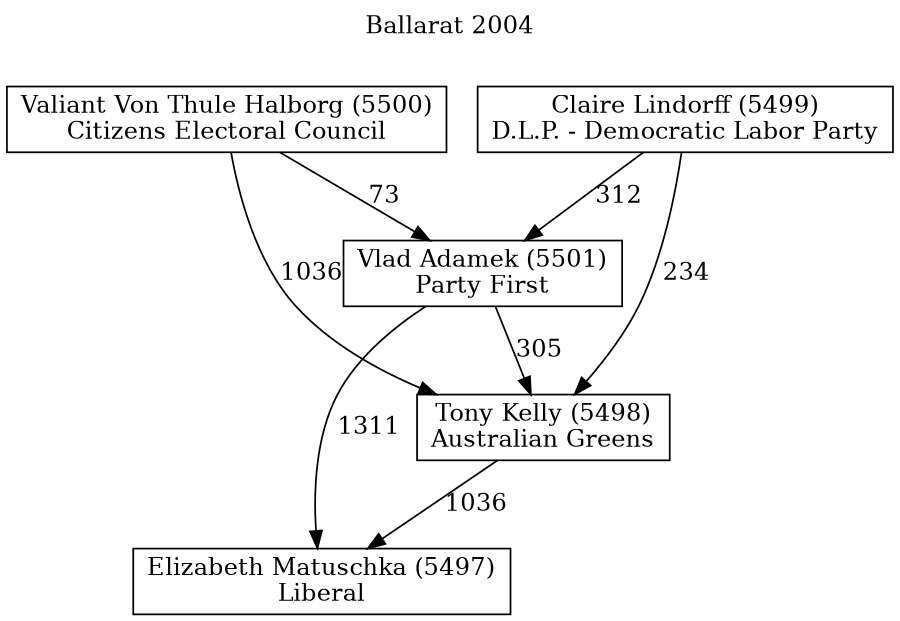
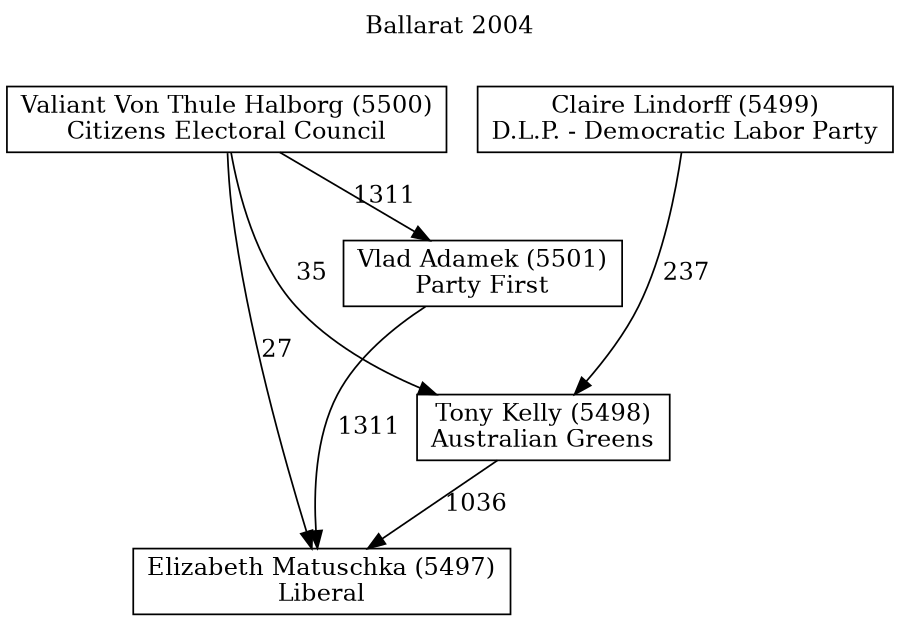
  digraph {
    fontname="DejaVu Serif"
    label="Ballarat 2004"
    labelloc=t
    mclimit=10
    node [fontname="DejaVu Serif" shape=box]
    edge [fontname="DejaVu Serif"]
    n1 [label="Elizabeth Matuschka (5497)\nLiberal"]
    n2 [label="Tony Kelly (5498)\nAustralian Greens"]
    n3 [label="Vlad Adamek (5501)\nParty First"]
    n4 [label="Claire Lindorff (5499)\nD.L.P. - Democratic Labor Party"]
    n5 [label="Valiant Von Thule Halborg (5500)\nCitizens Electoral Council"]
    n2 -> n1 [label=1036]
    n3 -> n1 [label=1311]
-   n3 -> n2 [label=305]
-   n4 -> n2 [label=234]
-   n4 -> n3 [label=312]
-   n5 -> n2 [label=1036]
-   n5 -> n3 [label=73]
+   n4 -> n2 [label=237]
+   n5 -> n1 [label=27]
+   n5 -> n2 [label=35]
+   n5 -> n3 [label=1311]
  }
